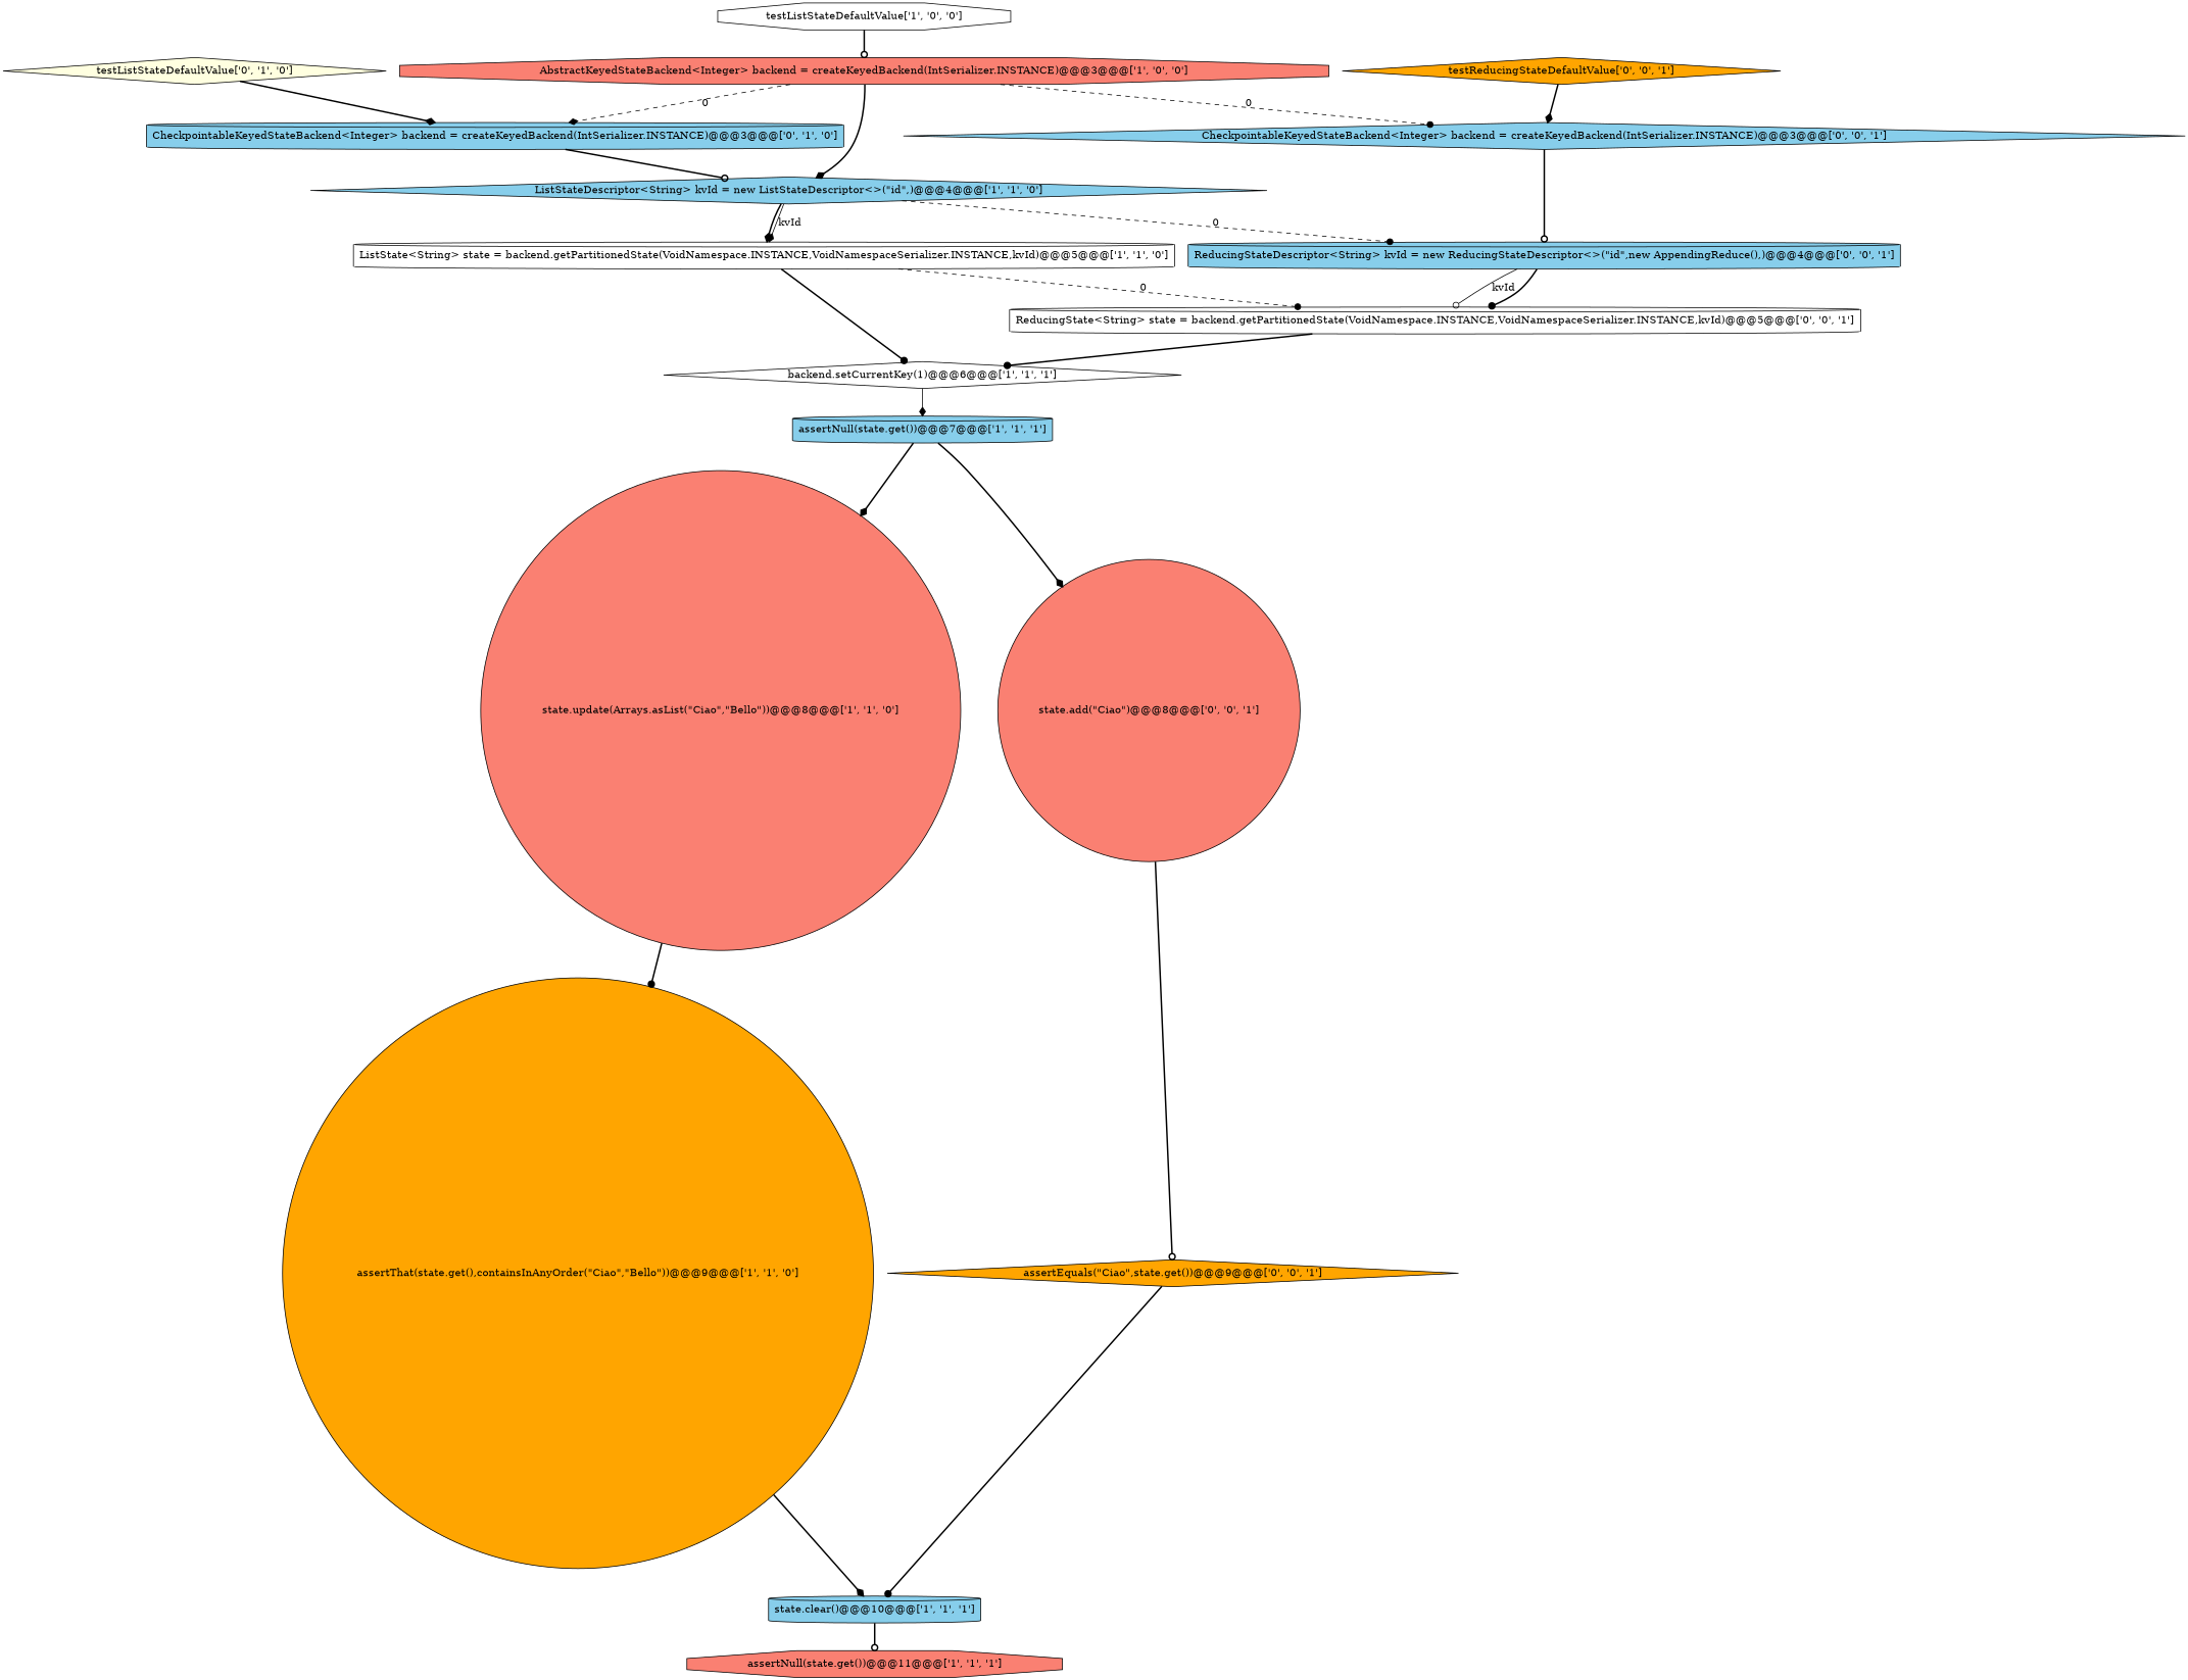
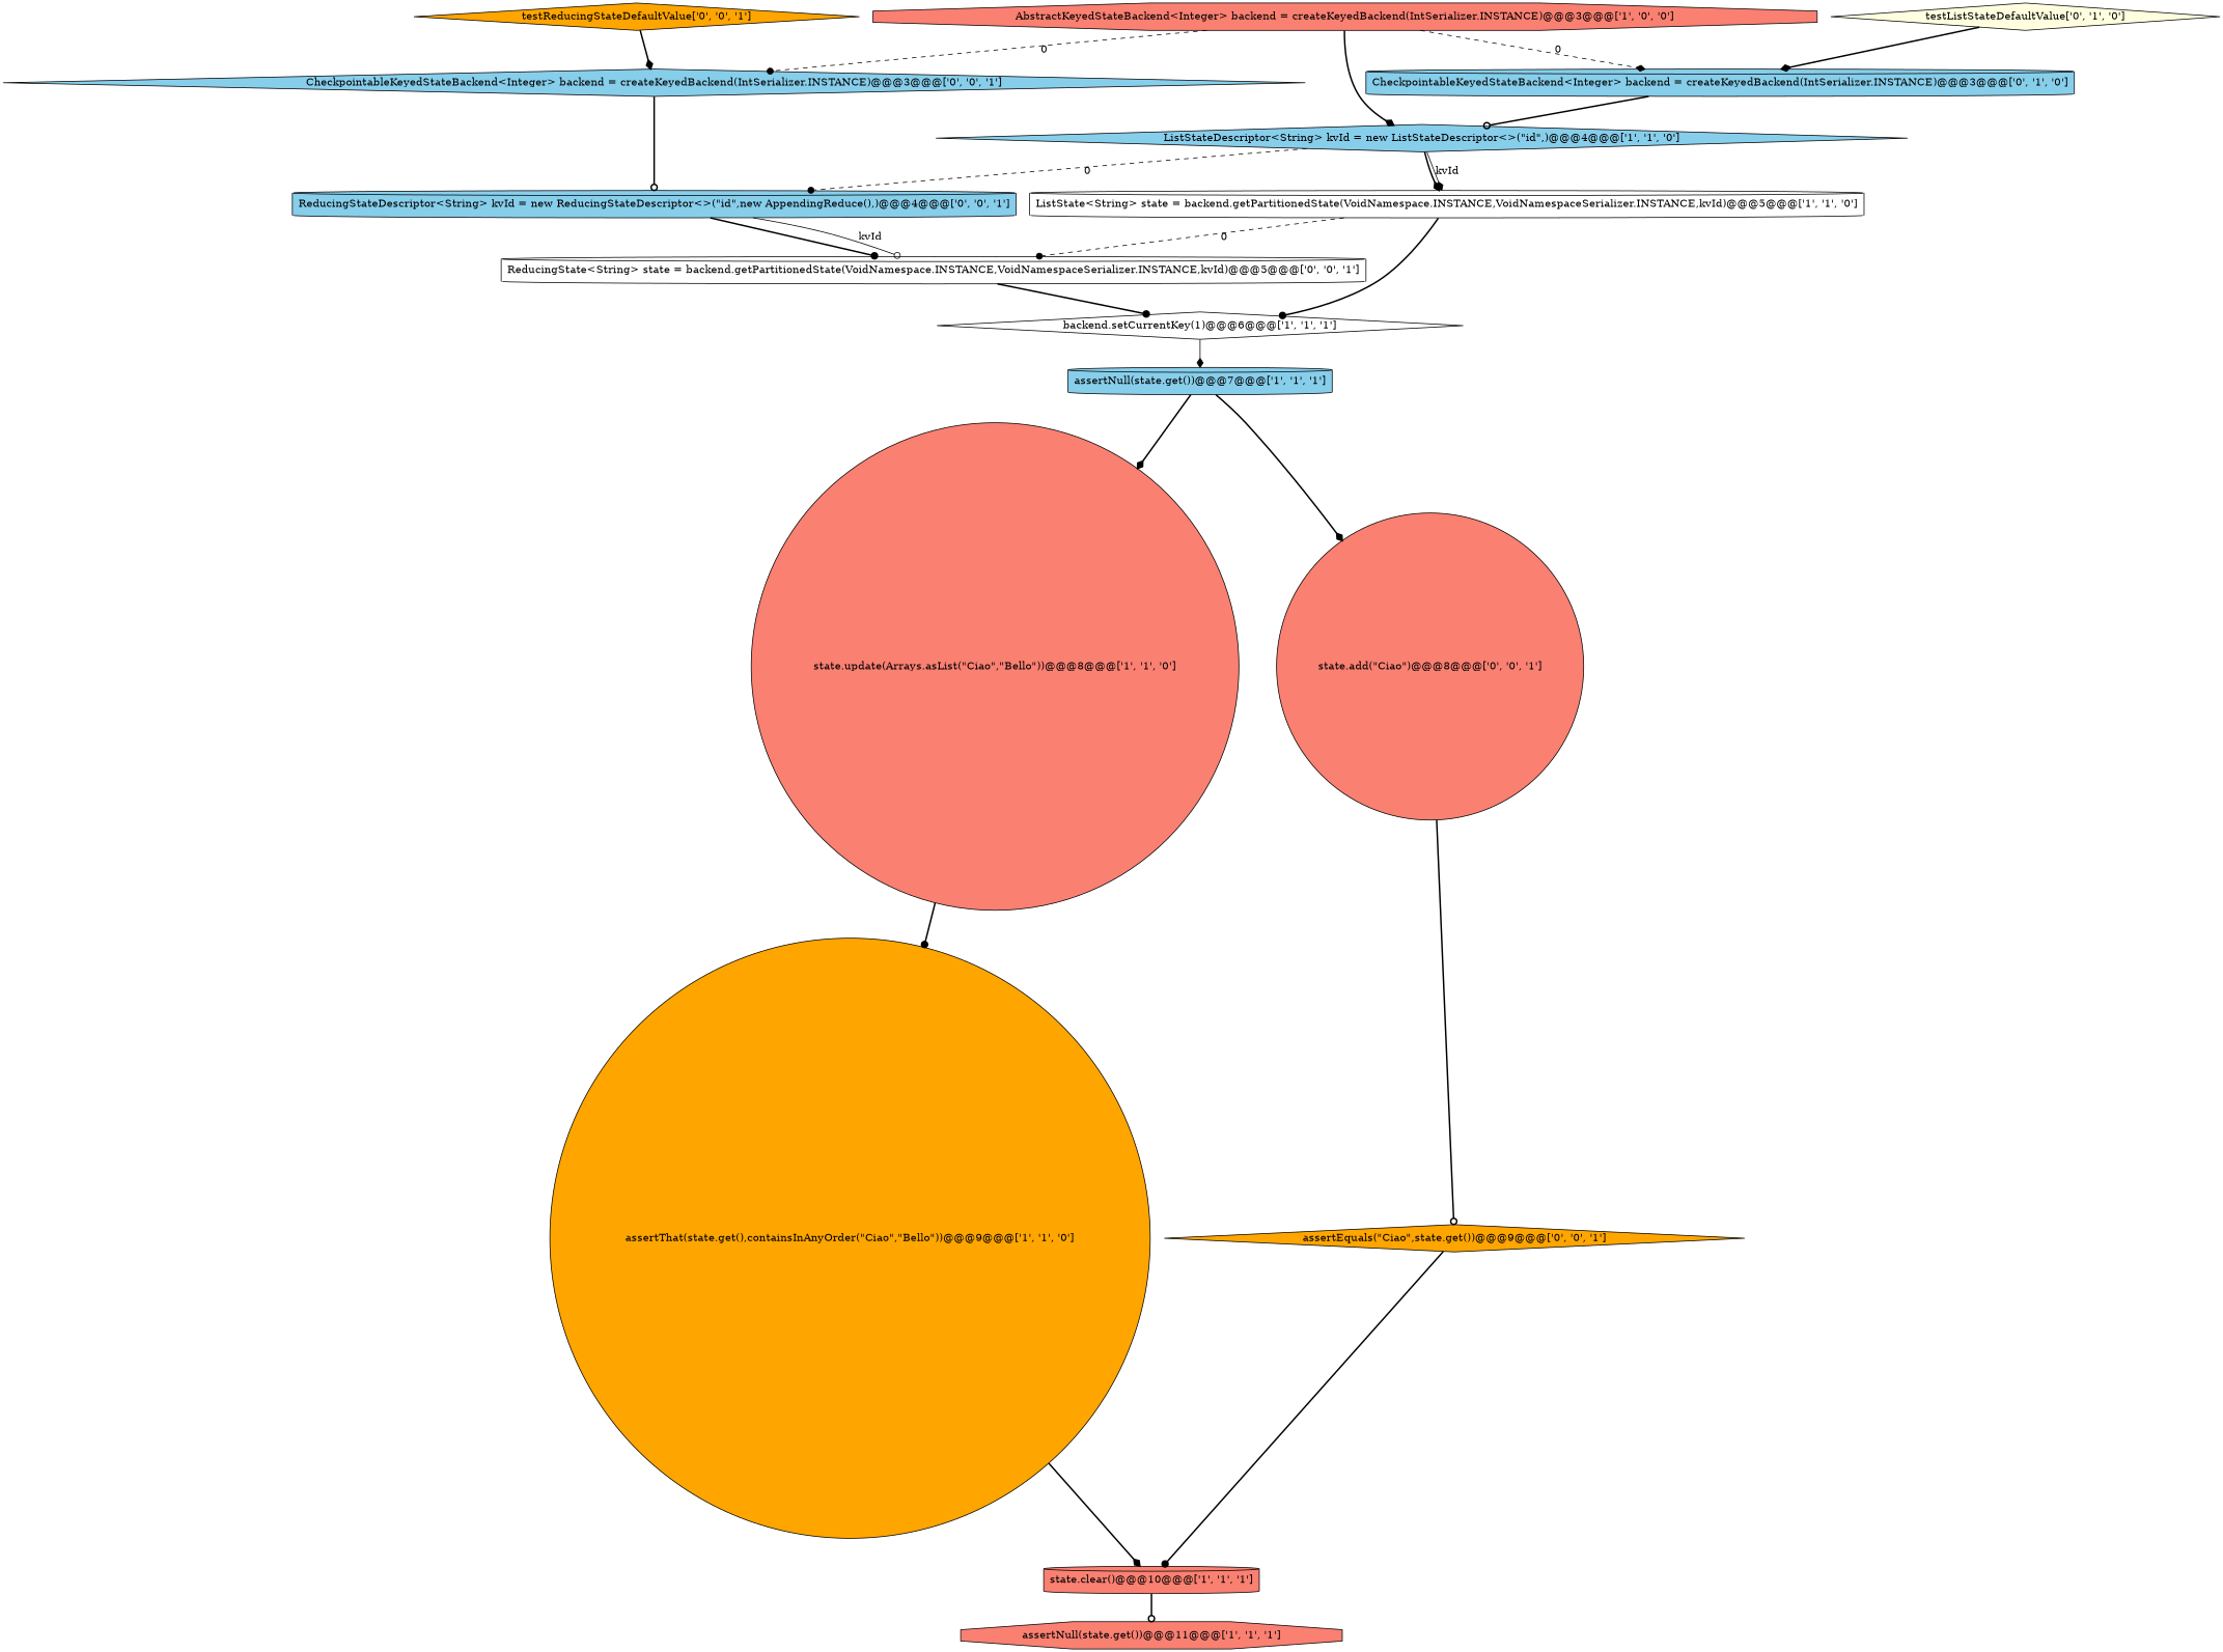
  digraph {
    node [fillcolor=skyblue shape=diamond style=filled]
    edge [arrowhead=diamond style=bold]
    n1 [label="CheckpointableKeyedStateBackend<Integer> backend = createKeyedBackend(IntSerializer.INSTANCE)@@@3@@@['0', '0', '1']"]
    n2 [label="ReducingStateDescriptor<String> kvId = new ReducingStateDescriptor<>(\"id\",new AppendingReduce(),)@@@4@@@['0', '0', '1']" shape=cylinder]
    n3 [fillcolor=white label="ReducingState<String> state = backend.getPartitionedState(VoidNamespace.INSTANCE,VoidNamespaceSerializer.INSTANCE,kvId)@@@5@@@['0', '0', '1']" shape=cylinder]
-   n4 [label="state.clear()@@@10@@@['1', '1', '1']" shape=cylinder]
+   n4 [fillcolor=salmon label="state.clear()@@@10@@@['1', '1', '1']" shape=cylinder]
    n5 [fillcolor=salmon label="assertNull(state.get())@@@11@@@['1', '1', '1']" shape=octagon]
    n6 [fillcolor=orange label="testReducingStateDefaultValue['0', '0', '1']"]
    n7 [fillcolor=white label="backend.setCurrentKey(1)@@@6@@@['1', '1', '1']"]
    n8 [label="assertNull(state.get())@@@7@@@['1', '1', '1']" shape=cylinder]
    n9 [fillcolor=salmon label="state.update(Arrays.asList(\"Ciao\",\"Bello\"))@@@8@@@['1', '1', '0']" shape=circle]
    n10 [fillcolor=salmon label="state.add(\"Ciao\")@@@8@@@['0', '0', '1']" shape=circle]
    n11 [fillcolor=orange label="assertEquals(\"Ciao\",state.get())@@@9@@@['0', '0', '1']"]
    n12 [fillcolor=orange label="assertThat(state.get(),containsInAnyOrder(\"Ciao\",\"Bello\"))@@@9@@@['1', '1', '0']" shape=circle]
    n13 [label="ListStateDescriptor<String> kvId = new ListStateDescriptor<>(\"id\",)@@@4@@@['1', '1', '0']"]
    n14 [fillcolor=white label="ListState<String> state = backend.getPartitionedState(VoidNamespace.INSTANCE,VoidNamespaceSerializer.INSTANCE,kvId)@@@5@@@['1', '1', '0']" shape=cylinder]
-   n15 [fillcolor=white label="testListStateDefaultValue['1', '0', '0']" shape=octagon]
    n16 [fillcolor=salmon label="AbstractKeyedStateBackend<Integer> backend = createKeyedBackend(IntSerializer.INSTANCE)@@@3@@@['1', '0', '0']" shape=octagon]
    n17 [label="CheckpointableKeyedStateBackend<Integer> backend = createKeyedBackend(IntSerializer.INSTANCE)@@@3@@@['0', '1', '0']" shape=cylinder]
    n18 [fillcolor=lightyellow label="testListStateDefaultValue['0', '1', '0']"]
    n1 -> n2 [arrowhead=odot]
    n2 -> n3 [arrowhead=odot label=kvId style=solid]
    n2 -> n3 [arrowhead=dot]
    n3 -> n7 [arrowhead=dot]
    n4 -> n5 [arrowhead=odot]
    n6 -> n1
    n7 -> n8 [style=solid]
    n8 -> n9
    n8 -> n10
    n9 -> n12 [arrowhead=dot]
    n10 -> n11 [arrowhead=odot]
    n11 -> n4 [arrowhead=dot]
    n12 -> n4
    n13 -> n2 [arrowhead=dot label=0 style=dashed]
    n13 -> n14
    n13 -> n14 [label=kvId style=solid]
    n14 -> n3 [arrowhead=dot label=0 style=dashed]
    n14 -> n7 [arrowhead=dot]
-   n15 -> n16 [arrowhead=odot]
    n16 -> n1 [arrowhead=dot label=0 style=dashed]
    n16 -> n13
    n16 -> n17 [label=0 style=dashed]
    n17 -> n13 [arrowhead=odot]
    n18 -> n17
  }
